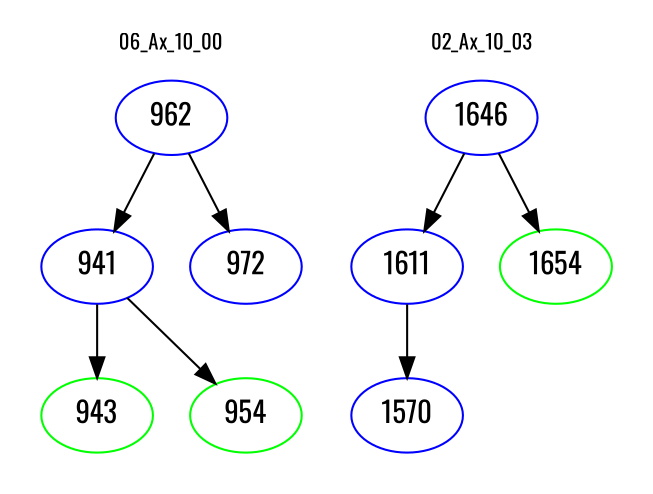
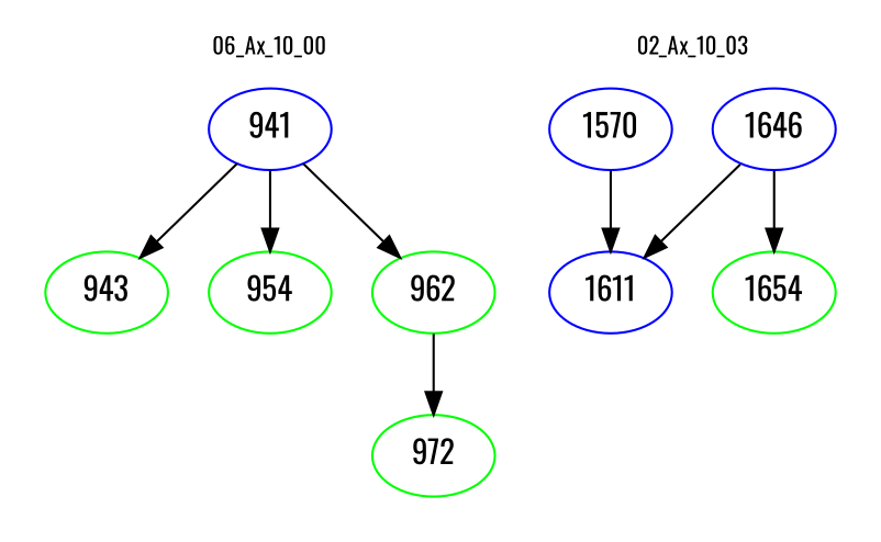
  digraph {
    fontname=Oswald
    node [color=blue fontname=Oswald]
    edge [color=black fontname=Oswald]
    n1 [label=941]
    n2 [color=green label=943]
    n3 [color=green label=954]
-   n4 [label=962]
-   n5 [label=972]
+   n4 [color=green label=962]
+   n5 [color=green label=972]
    n6 [label=1646]
    n7 [label=1611]
    n8 [color=green label=1654]
    n9 [label=1570]
    subgraph cluster_1 {
      color=white
      fontsize=10
      label="06_Ax_10_00"
      n1
      n2
      n3
      n4
      n5
    }
    subgraph cluster_2 {
      color=white
      fontsize=10
      label="02_Ax_10_03"
      n6
      n7
      n8
      n9
    }
    n1 -> n2
    n1 -> n3
-   n4 -> n1
+   n1 -> n4
    n4 -> n5
    n6 -> n7
    n6 -> n8
-   n7 -> n9
+   n9 -> n7
  }
